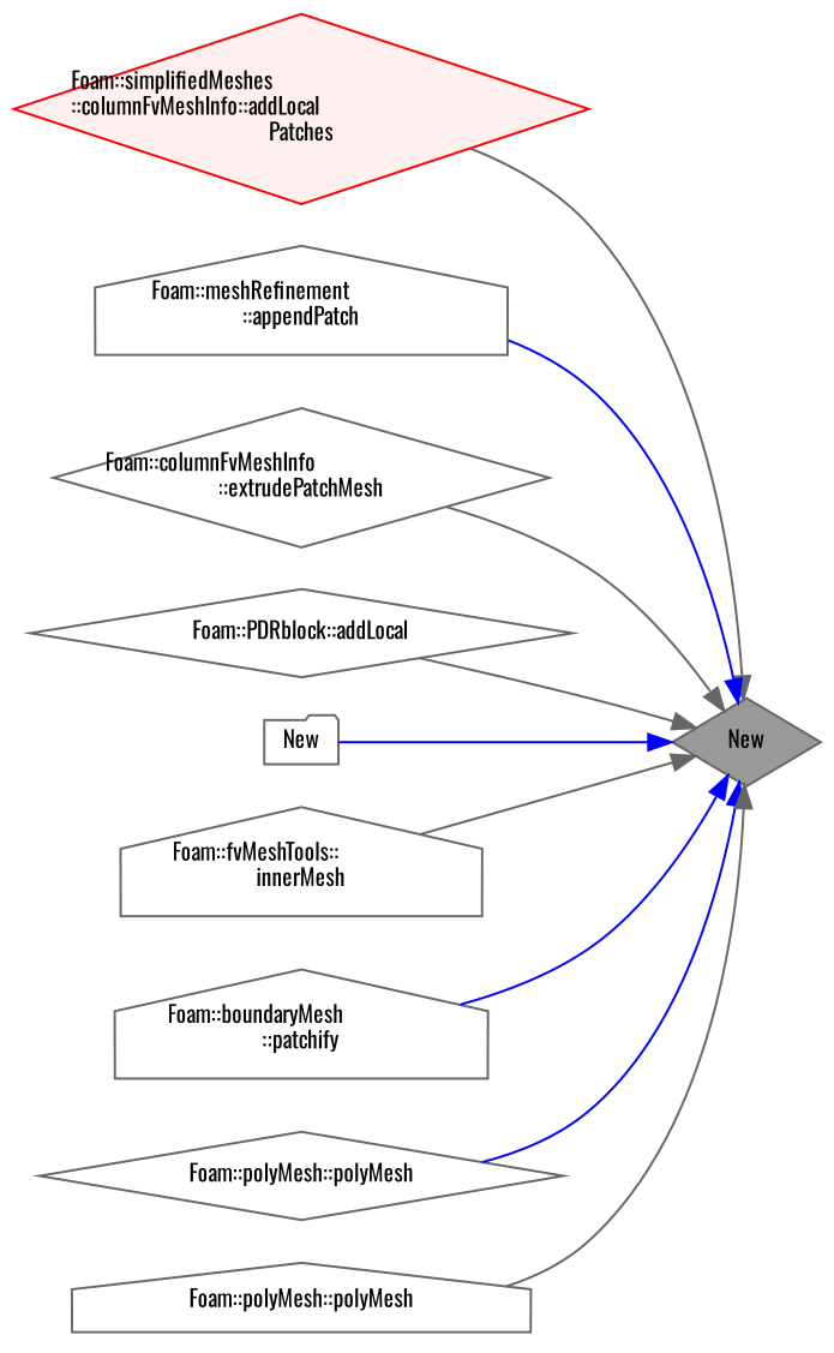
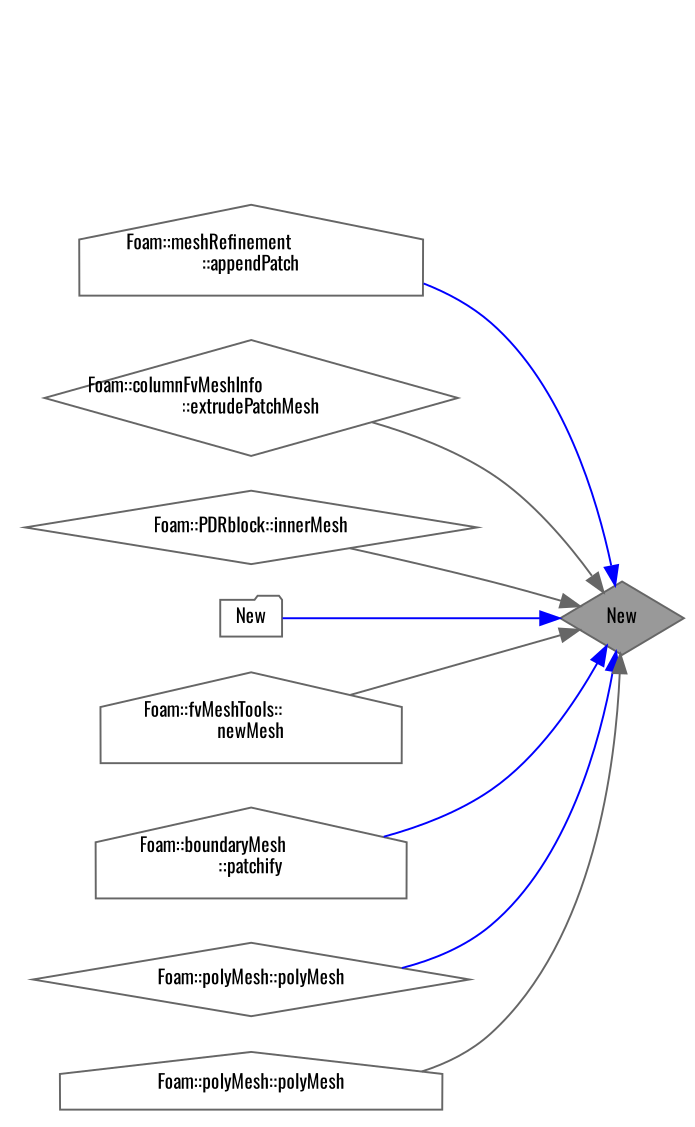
  digraph {
    fontname=Oswald
    rankdir=RL
    node [color=grey40 fillcolor=white fontname=Oswald fontsize=10 shape=diamond style=filled]
    edge [color=gray40 dir=back fontname=Oswald fontsize=10 labelfontname=Helvetica labelfontsize=10 style=solid]
    n1 [color=gray40 fillcolor=grey60 fontcolor=black height=0.2 label=New width=0.4]
-   n2 [color=red fillcolor="#FFF0F0" height=0.2 label="Foam::simplifiedMeshes\l::columnFvMeshInfo::addLocal\lPatches" width=0.4]
    n3 [height=0.2 label="Foam::meshRefinement\l::appendPatch" shape=house width=0.4]
    n4 [height=0.2 label="Foam::columnFvMeshInfo\l::extrudePatchMesh" width=0.4]
-   n5 [height=0.2 label="Foam::PDRblock::addLocal" width=0.4]
+   n5 [height=0.2 label="Foam::PDRblock::innerMesh" width=0.4]
    n6 [height=0.2 label=New shape=folder width=0.4]
-   n7 [height=0.2 label="Foam::fvMeshTools::\linnerMesh" shape=house width=0.4]
+   n7 [height=0.2 label="Foam::fvMeshTools::\lnewMesh" shape=house width=0.4]
    n8 [height=0.2 label="Foam::boundaryMesh\l::patchify" shape=house width=0.4]
    n9 [height=0.2 label="Foam::polyMesh::polyMesh" width=0.4]
    n10 [height=0.2 label="Foam::polyMesh::polyMesh" shape=house width=0.4]
-   n1 -> n2
    n1 -> n3 [color=blue]
    n1 -> n4
    n1 -> n5
    n1 -> n6 [color=blue]
    n1 -> n7
    n1 -> n8 [color=blue]
    n1 -> n9 [color=blue]
    n1 -> n10
  }
